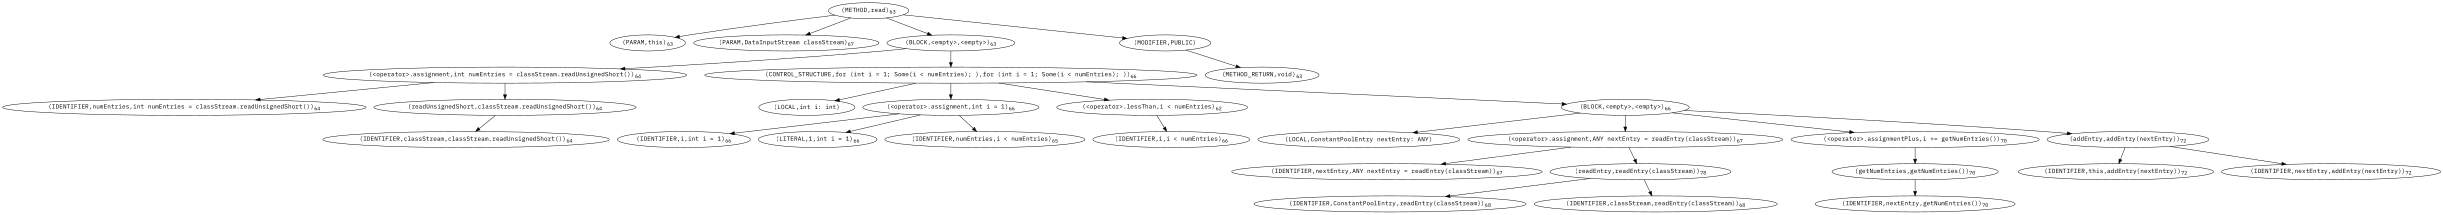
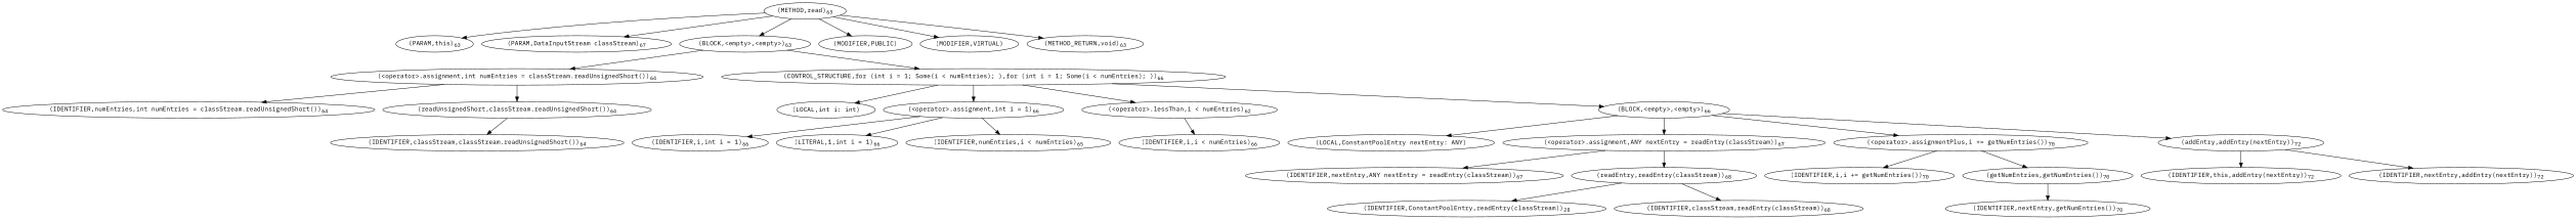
  digraph {
    fontname="IBM Plex Mono"
    node [fontname="IBM Plex Mono"]
    edge [fontname="IBM Plex Mono"]
    n1 [label=<(METHOD,read)<SUB>63</SUB>>]
    n2 [label=<(PARAM,this)<SUB>63</SUB>>]
    n3 [label=<(PARAM,DataInputStream classStream)<SUB>67</SUB>>]
    n4 [label=<(BLOCK,&lt;empty&gt;,&lt;empty&gt;)<SUB>63</SUB>>]
    n5 [label=<(MODIFIER,PUBLIC)>]
+   n6 [label=<(MODIFIER,VIRTUAL)>]
    n7 [label=<(METHOD_RETURN,void)<SUB>63</SUB>>]
    n8 [label=<(&lt;operator&gt;.assignment,int numEntries = classStream.readUnsignedShort())<SUB>64</SUB>>]
    n9 [label=<(CONTROL_STRUCTURE,for (int i = 1; Some(i &lt; numEntries); ),for (int i = 1; Some(i &lt; numEntries); ))<SUB>66</SUB>>]
    n10 [label=<(IDENTIFIER,numEntries,int numEntries = classStream.readUnsignedShort())<SUB>64</SUB>>]
    n11 [label=<(readUnsignedShort,classStream.readUnsignedShort())<SUB>64</SUB>>]
    n12 [label=<(LOCAL,int i: int)>]
    n13 [label=<(&lt;operator&gt;.assignment,int i = 1)<SUB>66</SUB>>]
    n14 [label=<(&lt;operator&gt;.lessThan,i &lt; numEntries)<SUB>62</SUB>>]
    n15 [label=<(BLOCK,&lt;empty&gt;,&lt;empty&gt;)<SUB>66</SUB>>]
    n16 [label=<(IDENTIFIER,classStream,classStream.readUnsignedShort())<SUB>64</SUB>>]
    n17 [label=<(IDENTIFIER,i,int i = 1)<SUB>66</SUB>>]
    n18 [label=<(LITERAL,1,int i = 1)<SUB>66</SUB>>]
    n19 [label=<(IDENTIFIER,numEntries,i &lt; numEntries)<SUB>65</SUB>>]
    n20 [label=<(IDENTIFIER,i,i &lt; numEntries)<SUB>66</SUB>>]
    n21 [label=<(LOCAL,ConstantPoolEntry nextEntry: ANY)>]
    n22 [label=<(&lt;operator&gt;.assignment,ANY nextEntry = readEntry(classStream))<SUB>67</SUB>>]
    n23 [label=<(&lt;operator&gt;.assignmentPlus,i += getNumEntries())<SUB>70</SUB>>]
    n24 [label=<(addEntry,addEntry(nextEntry))<SUB>72</SUB>>]
    n25 [label=<(IDENTIFIER,nextEntry,ANY nextEntry = readEntry(classStream))<SUB>67</SUB>>]
-   n26 [label=<(readEntry,readEntry(classStream))<SUB>78</SUB>>]
+   n26 [label=<(readEntry,readEntry(classStream))<SUB>68</SUB>>]
+   n27 [label=<(IDENTIFIER,i,i += getNumEntries())<SUB>70</SUB>>]
    n28 [label=<(getNumEntries,getNumEntries())<SUB>70</SUB>>]
    n29 [label=<(IDENTIFIER,this,addEntry(nextEntry))<SUB>72</SUB>>]
    n30 [label=<(IDENTIFIER,nextEntry,addEntry(nextEntry))<SUB>72</SUB>>]
-   n31 [label=<(IDENTIFIER,ConstantPoolEntry,readEntry(classStream))<SUB>68</SUB>>]
+   n31 [label=<(IDENTIFIER,ConstantPoolEntry,readEntry(classStream))<SUB>28</SUB>>]
    n32 [label=<(IDENTIFIER,classStream,readEntry(classStream))<SUB>68</SUB>>]
    n33 [label=<(IDENTIFIER,nextEntry,getNumEntries())<SUB>70</SUB>>]
    n1 -> n2
    n1 -> n3
    n1 -> n4
    n1 -> n5
-   n5 -> n7
+   n1 -> n6
+   n1 -> n7
    n4 -> n8
    n4 -> n9
    n8 -> n10
    n8 -> n11
    n9 -> n12
    n9 -> n13
    n9 -> n14
    n9 -> n15
    n11 -> n16
    n13 -> n17
    n13 -> n18
    n13 -> n19
    n14 -> n20
    n15 -> n21
    n15 -> n22
    n15 -> n23
    n15 -> n24
    n22 -> n25
    n22 -> n26
+   n23 -> n27
    n23 -> n28
    n24 -> n29
    n24 -> n30
    n26 -> n31
    n26 -> n32
    n28 -> n33
  }
